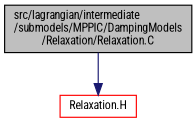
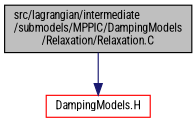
  digraph {
    fontname="Roboto Condensed"
    node [fontname="Roboto Condensed" fontsize=10 shape=record]
    n1 [color=black fillcolor=grey75 fontcolor=black height=0.2 label="src/lagrangian/intermediate\l/submodels/MPPIC/DampingModels\l/Relaxation/Relaxation.C" style=filled width=0.4]
-   n2 [color=red height=0.2 label="Relaxation.H" width=0.4]
+   n2 [color=red height=0.2 label="DampingModels.H" width=0.4]
    n1 -> n2 [color=midnightblue fontname="Roboto Condensed" fontsize=10 labelfontname=FreeSans labelfontsize=10 style=solid]
  }
